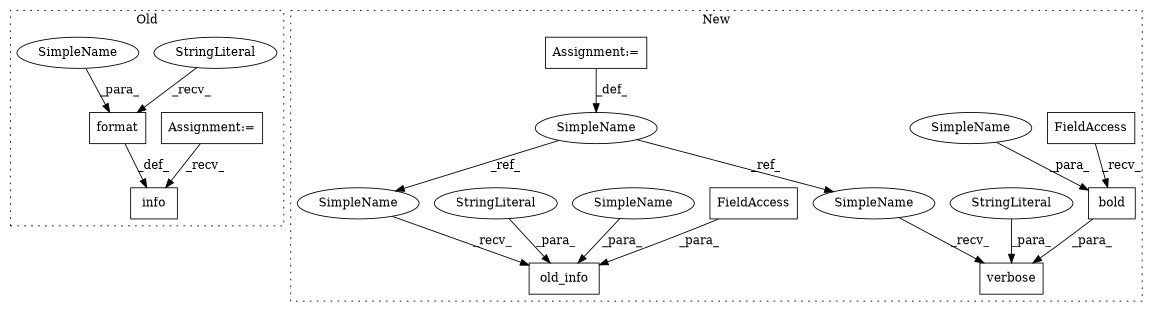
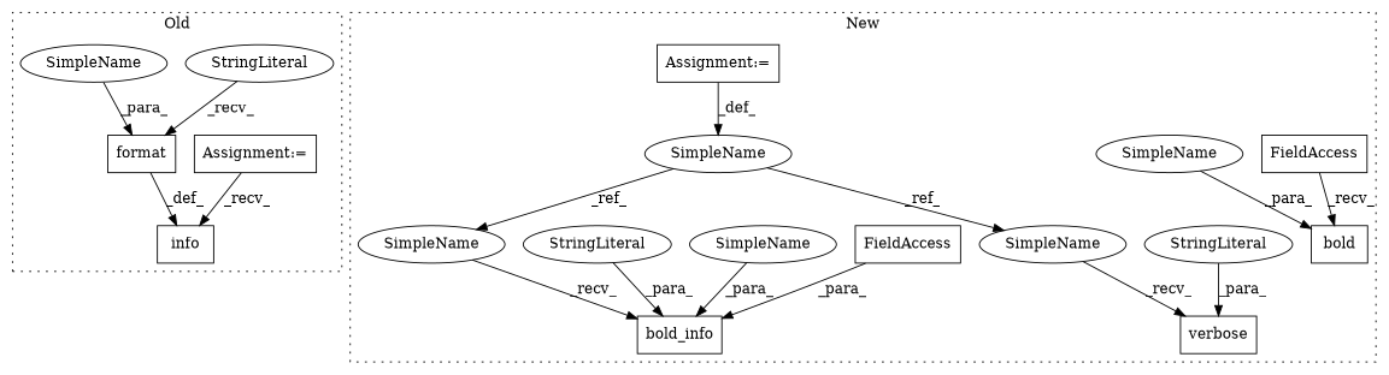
  digraph {
    node [a=42 l=6 s=9855 shape=box]
    n1 [a=32 l="7,1" label=format s="6687,6707"]
    n2 [a=45 l=23 label=StringLiteral s=6663 shape=ellipse]
    n3 [a=32 l="5,1" label=info s="6640,6708"]
    n4 [a=7 label="Assignment:=" s=6621]
    n5 [label=SimpleName s=6694 shape=ellipse]
    n6 [a=32 l="5,1" label=bold s="10077,10088"]
    n7 [a=22 l=8 label=FieldAccess s=10068]
    n8 [a=32 l="8,1" label=verbose s="10022,10111"]
    n9 [l=10 label=SimpleName shape=ellipse]
-   n10 [a=32 l="9,1" label=old_info s="9882,9953"]
+   n10 [a=32 l="9,1" label=bold_info s="9882,9953"]
    n11 [a=22 label=FieldAccess s=9891]
    n12 [a=45 l=37 label=StringLiteral s=10030 shape=ellipse]
    n13 [a=45 l=25 label=StringLiteral s=9898 shape=ellipse]
    n14 [a=7 l=10 label="Assignment:="]
    n15 [l=10 label=SimpleName s=9871 shape=ellipse]
    n16 [l=10 label=SimpleName s=10011 shape=ellipse]
    n17 [label=SimpleName s=10082 shape=ellipse]
    n18 [label=SimpleName s=9940 shape=ellipse]
    subgraph cluster_1 {
      label=Old
      style=dotted
      n1
      n2
      n3
      n4
      n5
    }
    subgraph cluster_2 {
      label=New
      style=dotted
      n6
      n7
      n8
      n9
      n10
      n11
      n12
      n13
      n14
      n15
      n16
      n17
      n18
    }
    n1 -> n3 [label=_def_]
    n2 -> n1 [label=_recv_]
    n4 -> n3 [label=_recv_]
    n5 -> n1 [label=_para_]
-   n6 -> n8 [label=_para_]
    n7 -> n6 [label=_recv_]
    n9 -> n15 [label=_ref_]
    n9 -> n16 [label=_ref_]
    n11 -> n10 [label=_para_]
    n12 -> n8 [label=_para_]
    n13 -> n10 [label=_para_]
    n14 -> n9 [label=_def_]
    n15 -> n10 [label=_recv_]
    n16 -> n8 [label=_recv_]
    n17 -> n6 [label=_para_]
    n18 -> n10 [label=_para_]
  }
